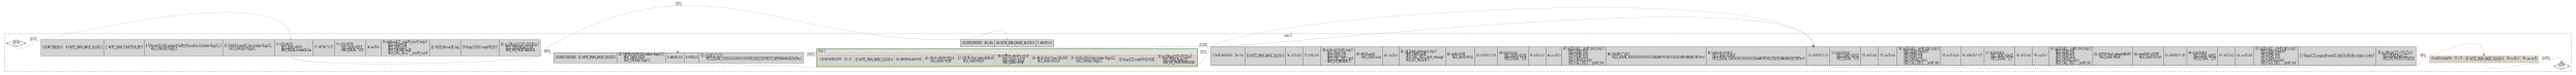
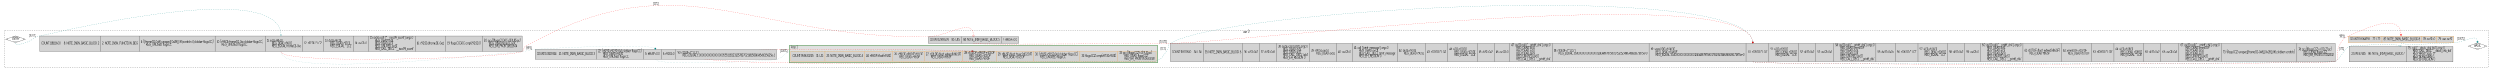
  digraph {
    fontname="Comic Neue"
    rankdir=LR
    node [color=black fillcolor=lightgrey fontname="Comic Neue" shape=record style=filled]
    edge [arrowhead=dot color=teal constraint=true fontname="Comic Neue" headport=n style=dashed tailport=s weight=100]
    n1 [color=darkorange label="{COUNT:955630225\ \ \ 31:\ L31:\l|\ \ \ 23:\ NOTE_INSN_BASIC_BLOCK\ 4\l|\ \ \ 24:\ r98:DF=float(r91:SI)\l|\ \ \ 26:\ r99:DF=r98:DF*r111:DF\l\ \ \ \ \ \ REG_DEAD\ r98:DF\l|\ \ \ 27:\ r101:DF=float_extend(r86:SF)\l\ \ \ \ \ \ REG_DEAD\ r86:SF\l|\ \ \ 28:\ r102:DF=r99:DF+r101:DF\l\ \ \ \ \ \ REG_DEAD\ r101:DF\l\ \ \ \ \ \ REG_DEAD\ r99:DF\l|\ \ \ 29:\ r86:SF=float_trunc(r102:DF)\l\ \ \ \ \ \ REG_DEAD\ r102:DF\l|\ \ \ 30:\ \{r91:SI=r91:SI+0x1;clobber\ flags:CC;\}\l\ \ \ \ \ \ REG_UNUSED\ flags:CC\l|\ \ \ 32:\ flags:CCZ=cmp(r87:SI,r91:SI)\l|\ \ \ 33:\ pc=\{(flags:CCZ!=0)?L31:pc\}\l\ \ \ \ \ \ REG_DEAD\ flags:CCZ\l\ \ \ \ \ \ REG_BR_PROB\ 955630228\l}"]
    n2 [label="{COUNT:118111600\ \ \ 34:\ L34:\l|\ \ \ 35:\ NOTE_INSN_BASIC_BLOCK\ 6\l|\ \ \ 36:\ si:SI=0x7\l|\ \ \ 37:\ di:SI=0x5\l|\ \ \ 38:\ ax:SI=call\ [`add']\ argc:0\l\ \ \ \ \ \ REG_DEAD\ di:SI\l\ \ \ \ \ \ REG_DEAD\ si:SI\l\ \ \ \ \ \ REG_CALL_DECL\ `add'\l\ \ \ \ \ \ REG_EH_REGION\ 0\l|\ \ \ 39:\ r90:SI=ax:SI\l\ \ \ \ \ \ REG_DEAD\ ax:SI\l|\ \ \ 40:\ ax:QI=0\l|\ \ \ 41:\ call\ [`print_message']\ argc:0\l\ \ \ \ \ \ REG_DEAD\ ax:QI\l\ \ \ \ \ \ REG_CALL_DECL\ `print_message'\l\ \ \ \ \ \ REG_EH_REGION\ 0\l|\ \ \ 42:\ dx:SI=r90:SI\l\ \ \ \ \ \ REG_DEAD\ r90:SI\l|\ \ \ 43:\ r103:DI=`*.LC4'\l|\ \ \ 44:\ si:DI=r103:DI\l\ \ \ \ \ \ REG_DEAD\ r103:DI\l\ \ \ \ \ \ REG_EQUAL\ `*.LC4'\l|\ \ \ 45:\ di:SI=0x2\l|\ \ \ 46:\ ax:QI=0\l|\ \ \ 47:\ ax:SI=call\ [`__printf_chk']\ argc:0\l\ \ \ \ \ \ REG_DEAD\ di:SI\l\ \ \ \ \ \ REG_DEAD\ si:DI\l\ \ \ \ \ \ REG_DEAD\ dx:SI\l\ \ \ \ \ \ REG_UNUSED\ ax:SI\l\ \ \ \ \ \ REG_CALL_DECL\ `__printf_chk'\l|\ \ \ 48:\ r104:DF=[`*.LC5']\l\ \ \ \ \ \ REG_EQUAL\ 3.140000000000000124344978758017532527446746826171875e+0\l|\ \ \ 49:\ xmm0:DF=r104:DF\l\ \ \ \ \ \ REG_DEAD\ r104:DF\l\ \ \ \ \ \ REG_EQUAL\ 3.140000000000000124344978758017532527446746826171875e+0\l|\ \ \ 50:\ r105:DI=`*.LC6'\l|\ \ \ 51:\ si:DI=r105:DI\l\ \ \ \ \ \ REG_DEAD\ r105:DI\l\ \ \ \ \ \ REG_EQUAL\ `*.LC6'\l|\ \ \ 52:\ di:SI=0x2\l|\ \ \ 53:\ ax:QI=0x1\l|\ \ \ 54:\ ax:SI=call\ [`__printf_chk']\ argc:0\l\ \ \ \ \ \ REG_DEAD\ xmm0:DF\l\ \ \ \ \ \ REG_DEAD\ di:SI\l\ \ \ \ \ \ REG_DEAD\ si:DI\l\ \ \ \ \ \ REG_UNUSED\ ax:SI\l\ \ \ \ \ \ REG_CALL_DECL\ `__printf_chk'\l|\ \ \ 55:\ dx:SI=0x2a\l|\ \ \ 56:\ r106:DI=`*.LC7'\l|\ \ \ 57:\ si:DI=r106:DI\l\ \ \ \ \ \ REG_DEAD\ r106:DI\l\ \ \ \ \ \ REG_EQUAL\ `*.LC7'\l|\ \ \ 58:\ di:SI=0x2\l|\ \ \ 59:\ ax:QI=0\l|\ \ \ 60:\ ax:SI=call\ [`__printf_chk']\ argc:0\l\ \ \ \ \ \ REG_DEAD\ di:SI\l\ \ \ \ \ \ REG_DEAD\ si:DI\l\ \ \ \ \ \ REG_DEAD\ dx:SI\l\ \ \ \ \ \ REG_UNUSED\ ax:SI\l\ \ \ \ \ \ REG_CALL_DECL\ `__printf_chk'\l|\ \ \ 61:\ r107:DF=float_extend(r86:SF)\l\ \ \ \ \ \ REG_DEAD\ r86:SF\l|\ \ \ 62:\ xmm0:DF=r107:DF\l\ \ \ \ \ \ REG_DEAD\ r107:DF\l|\ \ \ 63:\ r108:DI=`*.LC8'\l|\ \ \ 64:\ si:DI=r108:DI\l\ \ \ \ \ \ REG_DEAD\ r108:DI\l\ \ \ \ \ \ REG_EQUAL\ `*.LC8'\l|\ \ \ 65:\ di:SI=0x2\l|\ \ \ 66:\ ax:QI=0x1\l|\ \ \ 67:\ ax:SI=call\ [`__printf_chk']\ argc:0\l\ \ \ \ \ \ REG_DEAD\ xmm0:DF\l\ \ \ \ \ \ REG_DEAD\ di:SI\l\ \ \ \ \ \ REG_DEAD\ si:DI\l\ \ \ \ \ \ REG_UNUSED\ ax:SI\l\ \ \ \ \ \ REG_CALL_DECL\ `__printf_chk'\l|\ \ \ 73:\ \{flags:CCZ=unspec[[frame:DI-0x8],[0x28]]\ 86;clobber\ scratch;\}\l|\ \ \ 74:\ pc=\{(flags:CCZ==0)?L77:pc\}\l\ \ \ \ \ \ REG_DEAD\ flags:CCZ\l\ \ \ \ \ \ REG_BR_PROB\ 1073312332\l}"]
    n3 [fillcolor=white label=ENTRY shape=Mdiamond]
-   n4 [fillcolor=white label=EXIT shape=Mdiamond]
+   n4 [fillcolor=white label=BASIC shape=Mdiamond]
    n5 [label="{COUNT:118111600\ \ \ \ 8:\ NOTE_INSN_BASIC_BLOCK\ 2\l|\ \ \ \ 2:\ NOTE_INSN_FUNCTION_BEG\l|\ \ \ \ 4:\ \{[frame:DI-0x8]=unspec[[0x28]]\ 85;scratch=0;clobber\ flags:CC;\}\l\ \ \ \ \ \ REG_UNUSED\ flags:CC\l|\ \ \ 10:\ \{r96:DI=frame:DI-0xc;clobber\ flags:CC;\}\l\ \ \ \ \ \ REG_UNUSED\ flags:CC\l|\ \ \ 11:\ si:DI=r96:DI\l\ \ \ \ \ \ REG_DEAD\ r96:DI\l\ \ \ \ \ \ REG_EQUAL\ frame:DI-0xc\l|\ \ \ 12:\ r97:DI=`*.LC2'\l|\ \ \ 13:\ di:DI=r97:DI\l\ \ \ \ \ \ REG_DEAD\ r97:DI\l\ \ \ \ \ \ REG_EQUAL\ `*.LC2'\l|\ \ \ 14:\ ax:QI=0\l|\ \ \ 15:\ ax:SI=call\ [`*__isoc99_scanf']\ argc:0\l\ \ \ \ \ \ REG_DEAD\ di:DI\l\ \ \ \ \ \ REG_DEAD\ si:DI\l\ \ \ \ \ \ REG_UNUSED\ ax:SI\l\ \ \ \ \ \ REG_CALL_DECL\ `*__isoc99_scanf'\l|\ \ \ 16:\ r92:SI=[frame:DI-0xc]\l|\ \ \ 19:\ flags:CCGOC=cmp(r92:SI,0)\l|\ \ \ 20:\ pc=\{(flags:CCGOC\<0)?L85:pc\}\l\ \ \ \ \ \ REG_DEAD\ flags:CCGOC\l\ \ \ \ \ \ REG_BR_PROB\ 118111604\l}"]
    n6 [label="{COUNT:105119324\ \ \ 21:\ NOTE_INSN_BASIC_BLOCK\ 3\l|\ \ \ 22:\ \{r87:SI=r92:SI+0x1;clobber\ flags:CC;\}\l\ \ \ \ \ \ REG_DEAD\ r92:SI\l\ \ \ \ \ \ REG_UNUSED\ flags:CC\l|\ \ \ \ 5:\ r86:SF=0.0\l|\ \ \ \ 6:\ r91:SI=0\l|\ \ \ 90:\ r111:DF=[`*.LC3']\l\ \ \ \ \ \ REG_EQUAL\ 1.000000000000000055511151231257827021181583404541015625e-1\l}"]
    n7 [label="{COUNT:12992276\ \ \ 85:\ L85:\l|\ \ \ 84:\ NOTE_INSN_BASIC_BLOCK\ 5\l|\ \ \ \ 7:\ r86:SF=0.0\l}"]
+   n8 [label="{COUNT:47245\ \ \ 86:\ NOTE_INSN_BASIC_BLOCK\ 7\l|\ \ \ 75:\ call\ [`__stack_chk_fail']\ argc:0\l\ \ \ \ \ \ REG_CALL_DECL\ `__stack_chk_fail'\l\ \ \ \ \ \ REG_ARGS_SIZE\ 0\l\ \ \ \ \ \ REG_NORETURN\ 0\l\ \ \ \ \ \ REG_EH_REGION\ 0\l}"]
    n9 [color=darkorange label="{COUNT:118064355\ \ \ 77:\ L77:\l|\ \ \ 87:\ NOTE_INSN_BASIC_BLOCK\ 8\l|\ \ \ 78:\ ax:SI=0\l|\ \ \ 79:\ use\ ax:SI\l}"]
    subgraph cluster_1 {
      color=black
-     label="main ()"
+     label="use ()"
      style=dashed
      n2
      n3
      n4
      n5
      n6
      n7
+     n8
      n9
      subgraph cluster_2 {
        color=darkgreen
        fillcolor=grey88
        label="loop 1"
        labeljust=l
        penwidth=2
        style=filled
        n1
      }
    }
    n1 -> n1 [arrowhead=vee color=red constraint=false label="[89%]" weight=10]
    n1 -> n2 [label="[11%]"]
+   n2 -> n8 [arrowhead=odot label="[0%]"]
    n2 -> n9 [arrowhead=vee color=red label="[99%]" weight=10]
    n3 -> n4 [style=invis arrowhead="" color="" weight=""]
    n3 -> n5 [arrowhead=odot label="[100%]"]
    n5 -> n6 [label="[89%]" style=dotted]
    n5 -> n7 [arrowhead=odot color=red label="[11%]" weight=10]
    n6 -> n1 [arrowhead=odot label="[100%]" style=dotted]
    n7 -> n2 [color=red label="[100%]"]
    n9 -> n4 [label="[100%]"]
  }
